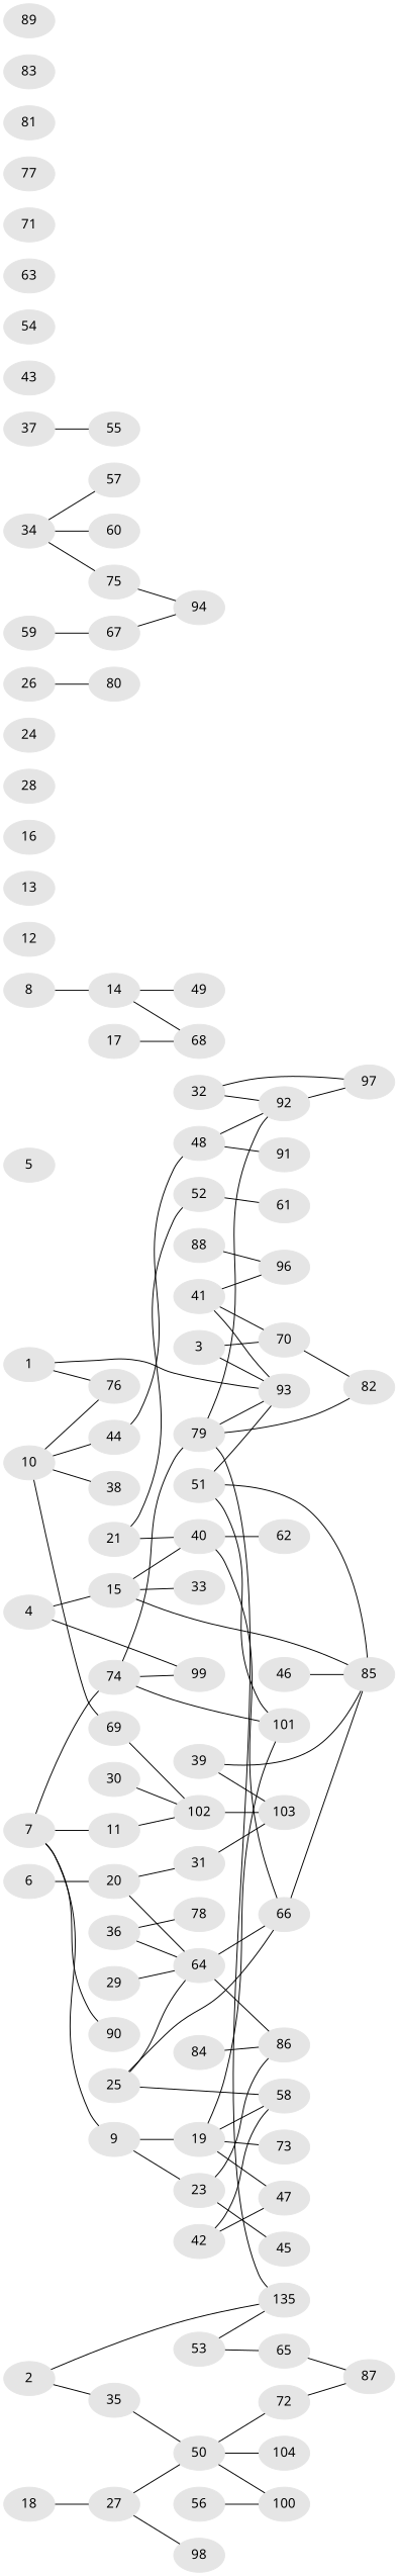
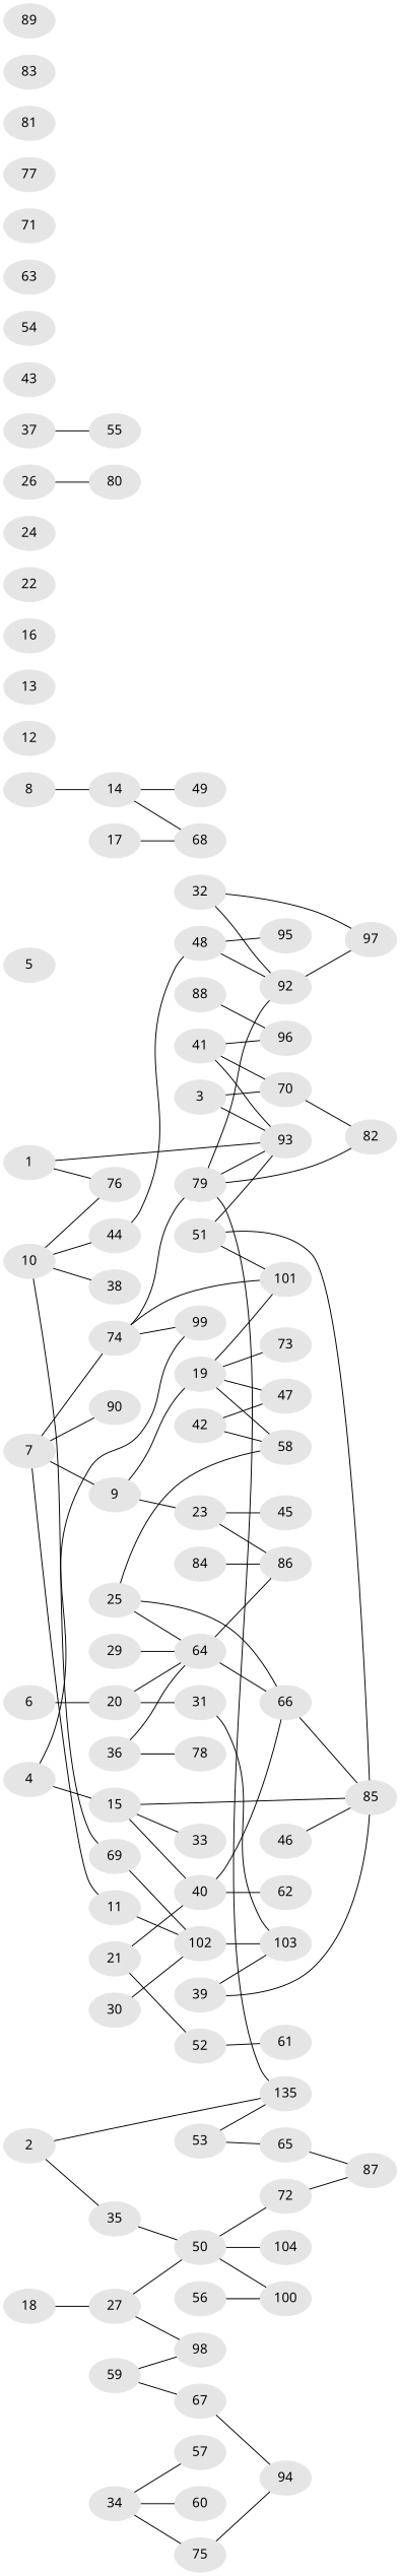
  graph {
    fontname="Noto Sans"
    rankdir=LR
    node [color=gray90 fontname="Noto Sans" style=filled]
    edge [fontname="Noto Sans"]
    1
    76
    93
    2
    35
    n6 [label=135]
    50
    3
    70
    82
    4
    15
    99
    33
    40
    85
    5
    6
    20
    31
    64
    7
    9
    11
    74
    90
    19
    23
    102
    101
    79
    8
    14
    49
    68
    47
    58
    73
    45
    86
    10
    38
    44
    69
    48
    103
    12
    13
    66
    62
    16
    17
    18
    27
    98
    21
    52
    61
-   22 [label=28]
+   22
    24
    25
    26
    80
    72
    100
    104
    34
    57
    60
    75
    29
    30
    32
    92
    97
    94
    36
    78
    37
    55
    39
    41
    96
    42
    43
-   95 [label=91]
+   95
    46
    87
    51
    53
    65
    54
    56
    59
    67
    63
    71
    77
    81
    83
    84
    88
    89
    1 -- 76
    1 -- 93
    2 -- 35
    2 -- n6
    35 -- 50
    50 -- 72
    50 -- 100
    50 -- 104
    3 -- 93
    3 -- 70
    70 -- 82
    4 -- 15
    4 -- 99
    15 -- 33
    15 -- 40
    15 -- 85
    40 -- 66
    40 -- 62
    6 -- 20
    20 -- 31
    20 -- 64
    31 -- 103
    64 -- 86
    64 -- 66
    7 -- 9
    7 -- 11
    7 -- 74
    7 -- 90
    9 -- 19
    9 -- 23
    11 -- 102
    74 -- 99
    74 -- 101
    74 -- 79
    19 -- 101
    19 -- 47
    19 -- 58
    19 -- 73
    23 -- 45
    23 -- 86
    102 -- 103
    79 -- 93
    79 -- n6
    79 -- 82
    79 -- 92
    8 -- 14
    14 -- 49
    14 -- 68
    10 -- 76
    10 -- 38
    10 -- 44
    10 -- 69
    44 -- 48
    69 -- 102
    48 -- 92
    48 -- 95
    66 -- 85
    17 -- 68
    18 -- 27
    27 -- 50
    27 -- 98
    21 -- 40
    21 -- 52
    52 -- 61
    25 -- 64
    25 -- 58
    25 -- 66
    26 -- 80
    72 -- 87
    34 -- 57
    34 -- 60
    34 -- 75
    75 -- 94
    29 -- 64
    30 -- 102
    32 -- 92
    32 -- 97
    92 -- 97
    36 -- 64
    36 -- 78
    37 -- 55
    39 -- 85
    39 -- 103
    41 -- 93
    41 -- 70
    41 -- 96
    42 -- 47
    42 -- 58
    46 -- 85
    51 -- 93
    51 -- 85
    51 -- 101
    53 -- n6
    53 -- 65
    65 -- 87
    56 -- 100
+   59 -- 98
    59 -- 67
    67 -- 94
    84 -- 86
    88 -- 96
  }
